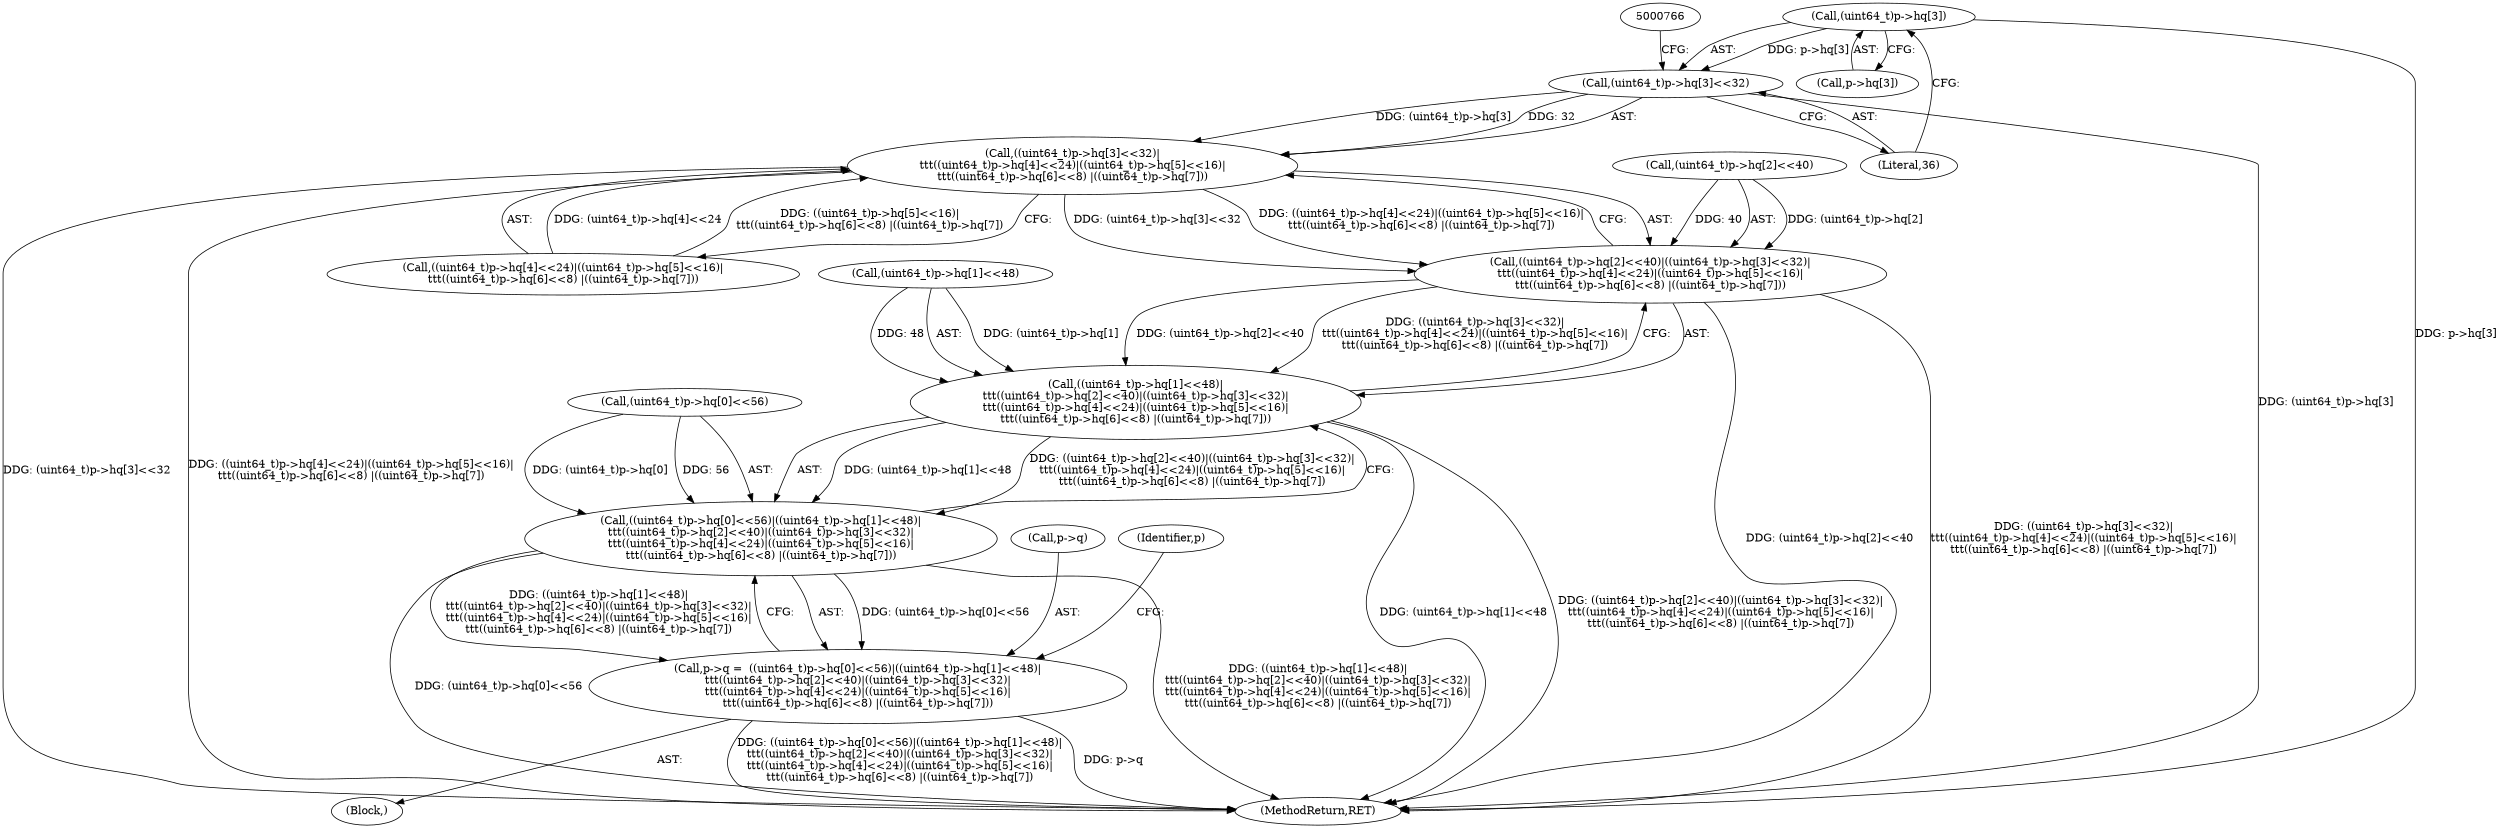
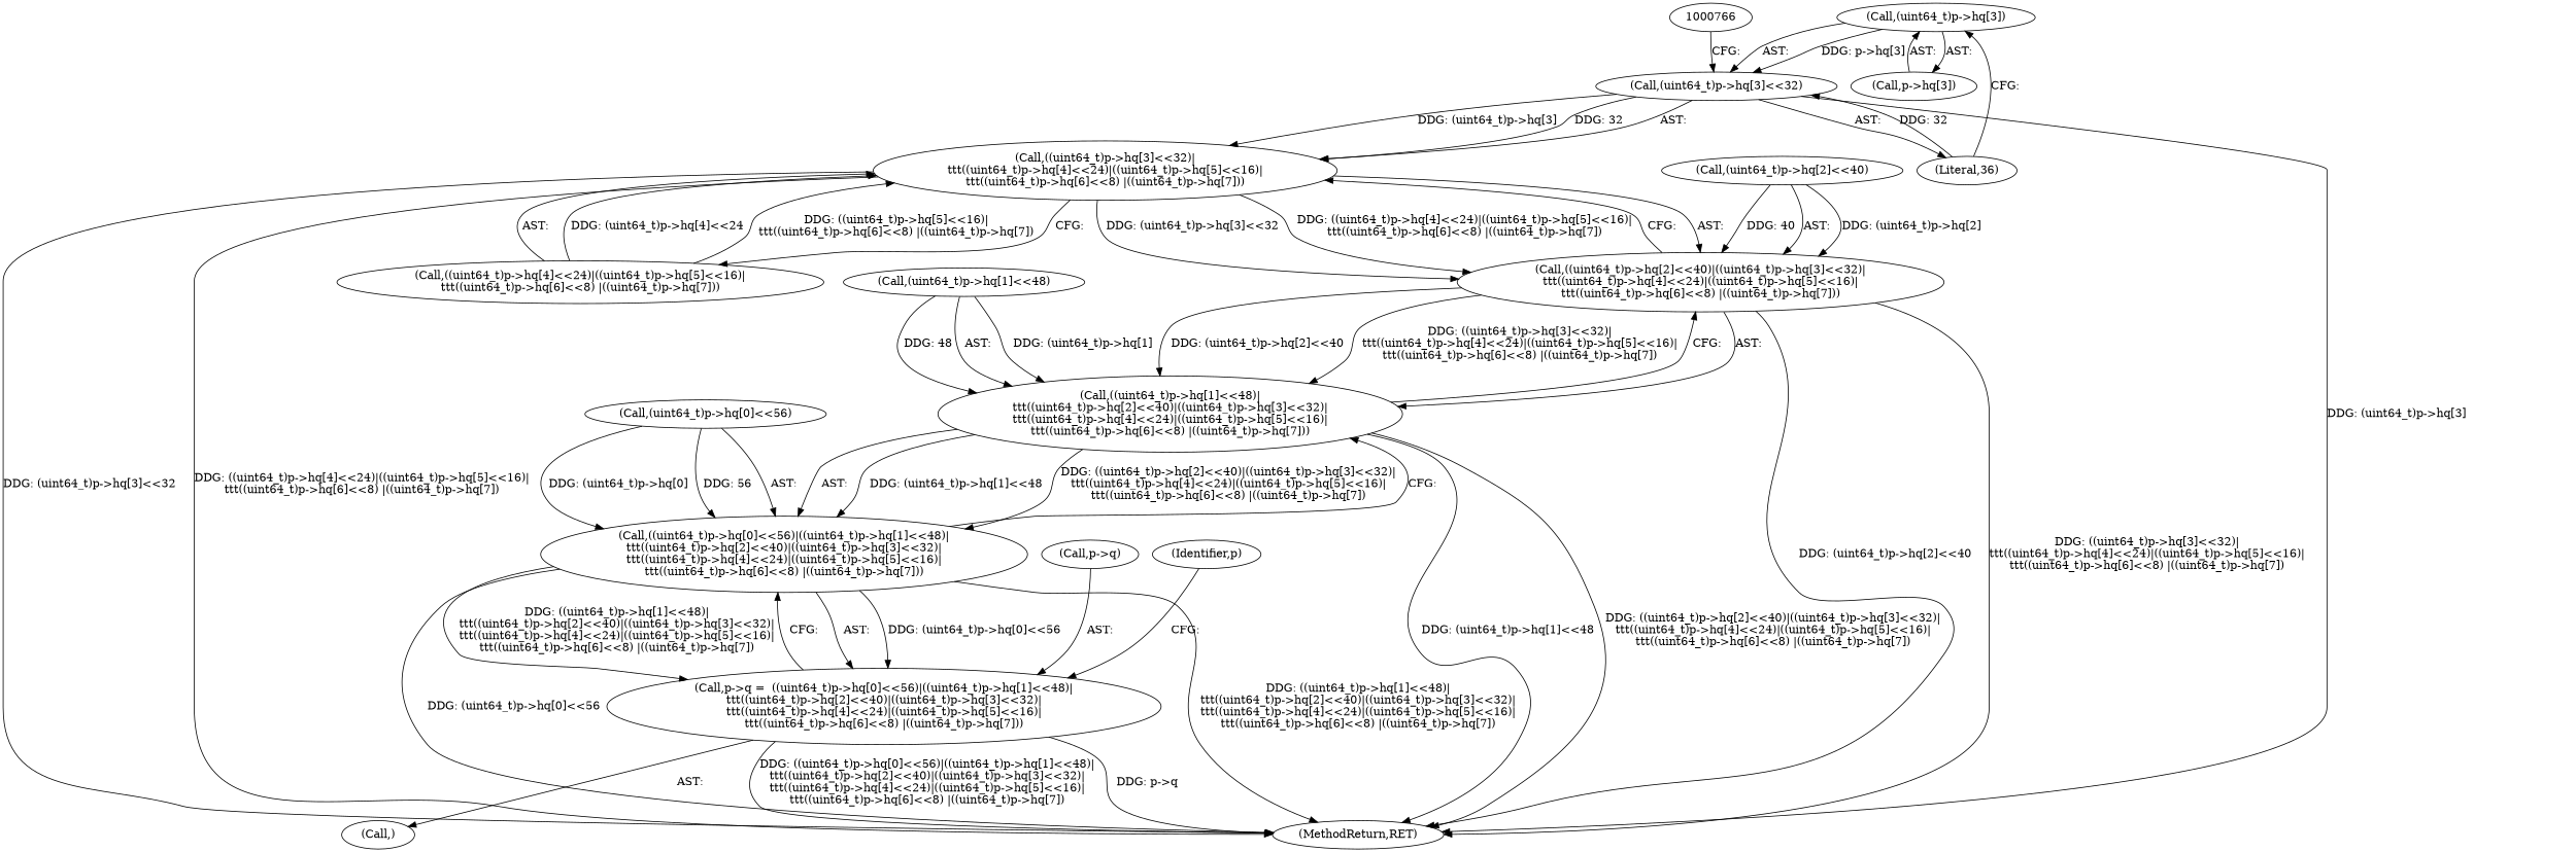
  digraph {
    n1 [label="(Call,(uint64_t)p->hq[3])"]
    n2 [label="(Call,(uint64_t)p->hq[3]<<32)"]
    n3 [label="(MethodReturn,RET)"]
    n4 [label="(Call,p->hq[3])"]
    n5 [label="(Call,((uint64_t)p->hq[3]<<32)|\n\t\t\t((uint64_t)p->hq[4]<<24)|((uint64_t)p->hq[5]<<16)|\n\t\t\t((uint64_t)p->hq[6]<<8) |((uint64_t)p->hq[7]))"]
    n6 [label="(Literal,36)"]
    n7 [label="(Call,((uint64_t)p->hq[2]<<40)|((uint64_t)p->hq[3]<<32)|\n\t\t\t((uint64_t)p->hq[4]<<24)|((uint64_t)p->hq[5]<<16)|\n\t\t\t((uint64_t)p->hq[6]<<8) |((uint64_t)p->hq[7]))"]
    n8 [label="(Call,((uint64_t)p->hq[4]<<24)|((uint64_t)p->hq[5]<<16)|\n\t\t\t((uint64_t)p->hq[6]<<8) |((uint64_t)p->hq[7]))"]
    n9 [label="(Call,((uint64_t)p->hq[1]<<48)|\n\t\t\t((uint64_t)p->hq[2]<<40)|((uint64_t)p->hq[3]<<32)|\n\t\t\t((uint64_t)p->hq[4]<<24)|((uint64_t)p->hq[5]<<16)|\n\t\t\t((uint64_t)p->hq[6]<<8) |((uint64_t)p->hq[7]))"]
    n10 [label="(Call,((uint64_t)p->hq[0]<<56)|((uint64_t)p->hq[1]<<48)|\n\t\t\t((uint64_t)p->hq[2]<<40)|((uint64_t)p->hq[3]<<32)|\n\t\t\t((uint64_t)p->hq[4]<<24)|((uint64_t)p->hq[5]<<16)|\n\t\t\t((uint64_t)p->hq[6]<<8) |((uint64_t)p->hq[7]))"]
    n11 [label="(Call,p->q =  ((uint64_t)p->hq[0]<<56)|((uint64_t)p->hq[1]<<48)|\n\t\t\t((uint64_t)p->hq[2]<<40)|((uint64_t)p->hq[3]<<32)|\n\t\t\t((uint64_t)p->hq[4]<<24)|((uint64_t)p->hq[5]<<16)|\n\t\t\t((uint64_t)p->hq[6]<<8) |((uint64_t)p->hq[7]))"]
-   n12 [label="(Block,)"]
+   n12 [label="(Call,)"]
    n13 [label="(Identifier,p)"]
    n14 [label="(Call,p->q)"]
    n15 [label="(Call,(uint64_t)p->hq[0]<<56)"]
    n16 [label="(Call,(uint64_t)p->hq[2]<<40)"]
    n17 [label="(Call,(uint64_t)p->hq[1]<<48)"]
-   1000766 [label=5000766]
+   1000766
    n1 -> n2 [label="AST: "]
    n1 -> n2 [label="DDG: p->hq[3]"]
-   n1 -> n3 [label="DDG: p->hq[3]"]
-   n1 -> n4 [label="CFG: "]
+   n1 -> n4 [label="AST: "]
    n2 -> n3 [label="DDG: (uint64_t)p->hq[3]"]
    n2 -> n5 [label="AST: "]
    n2 -> n5 [label="DDG: (uint64_t)p->hq[3]"]
    n2 -> n5 [label="DDG: 32"]
-   n2 -> n6 [label="CFG: "]
+   n2 -> n6 [label="AST: "]
    n4 -> n1 [label="AST: "]
    n5 -> n3 [label="DDG: (uint64_t)p->hq[3]<<32"]
    n5 -> n3 [label="DDG: ((uint64_t)p->hq[4]<<24)|((uint64_t)p->hq[5]<<16)|\n\t\t\t((uint64_t)p->hq[6]<<8) |((uint64_t)p->hq[7])"]
    n5 -> n7 [label="AST: "]
    n5 -> n7 [label="DDG: (uint64_t)p->hq[3]<<32"]
    n5 -> n7 [label="DDG: ((uint64_t)p->hq[4]<<24)|((uint64_t)p->hq[5]<<16)|\n\t\t\t((uint64_t)p->hq[6]<<8) |((uint64_t)p->hq[7])"]
    n5 -> n8 [label="CFG: "]
    n6 -> n1 [label="CFG: "]
-   n6 -> n2 [label="AST: "]
+   n6 -> n2 [label="DDG: 32"]
    n7 -> n3 [label="DDG: (uint64_t)p->hq[2]<<40"]
    n7 -> n3 [label="DDG: ((uint64_t)p->hq[3]<<32)|\n\t\t\t((uint64_t)p->hq[4]<<24)|((uint64_t)p->hq[5]<<16)|\n\t\t\t((uint64_t)p->hq[6]<<8) |((uint64_t)p->hq[7])"]
    n7 -> n5 [label="CFG: "]
    n7 -> n9 [label="AST: "]
    n7 -> n9 [label="DDG: (uint64_t)p->hq[2]<<40"]
    n7 -> n9 [label="DDG: ((uint64_t)p->hq[3]<<32)|\n\t\t\t((uint64_t)p->hq[4]<<24)|((uint64_t)p->hq[5]<<16)|\n\t\t\t((uint64_t)p->hq[6]<<8) |((uint64_t)p->hq[7])"]
    n8 -> n5 [label="AST: "]
    n8 -> n5 [label="DDG: (uint64_t)p->hq[4]<<24"]
    n8 -> n5 [label="DDG: ((uint64_t)p->hq[5]<<16)|\n\t\t\t((uint64_t)p->hq[6]<<8) |((uint64_t)p->hq[7])"]
    n9 -> n3 [label="DDG: (uint64_t)p->hq[1]<<48"]
    n9 -> n3 [label="DDG: ((uint64_t)p->hq[2]<<40)|((uint64_t)p->hq[3]<<32)|\n\t\t\t((uint64_t)p->hq[4]<<24)|((uint64_t)p->hq[5]<<16)|\n\t\t\t((uint64_t)p->hq[6]<<8) |((uint64_t)p->hq[7])"]
    n9 -> n7 [label="CFG: "]
    n9 -> n10 [label="AST: "]
    n9 -> n10 [label="DDG: (uint64_t)p->hq[1]<<48"]
    n9 -> n10 [label="DDG: ((uint64_t)p->hq[2]<<40)|((uint64_t)p->hq[3]<<32)|\n\t\t\t((uint64_t)p->hq[4]<<24)|((uint64_t)p->hq[5]<<16)|\n\t\t\t((uint64_t)p->hq[6]<<8) |((uint64_t)p->hq[7])"]
    n10 -> n3 [label="DDG: (uint64_t)p->hq[0]<<56"]
    n10 -> n3 [label="DDG: ((uint64_t)p->hq[1]<<48)|\n\t\t\t((uint64_t)p->hq[2]<<40)|((uint64_t)p->hq[3]<<32)|\n\t\t\t((uint64_t)p->hq[4]<<24)|((uint64_t)p->hq[5]<<16)|\n\t\t\t((uint64_t)p->hq[6]<<8) |((uint64_t)p->hq[7])"]
    n10 -> n9 [label="CFG: "]
    n10 -> n11 [label="AST: "]
    n10 -> n11 [label="DDG: (uint64_t)p->hq[0]<<56"]
    n10 -> n11 [label="DDG: ((uint64_t)p->hq[1]<<48)|\n\t\t\t((uint64_t)p->hq[2]<<40)|((uint64_t)p->hq[3]<<32)|\n\t\t\t((uint64_t)p->hq[4]<<24)|((uint64_t)p->hq[5]<<16)|\n\t\t\t((uint64_t)p->hq[6]<<8) |((uint64_t)p->hq[7])"]
    n11 -> n3 [label="DDG: p->q"]
    n11 -> n3 [label="DDG: ((uint64_t)p->hq[0]<<56)|((uint64_t)p->hq[1]<<48)|\n\t\t\t((uint64_t)p->hq[2]<<40)|((uint64_t)p->hq[3]<<32)|\n\t\t\t((uint64_t)p->hq[4]<<24)|((uint64_t)p->hq[5]<<16)|\n\t\t\t((uint64_t)p->hq[6]<<8) |((uint64_t)p->hq[7])"]
    n11 -> n10 [label="CFG: "]
    n11 -> n12 [label="AST: "]
    n13 -> n11 [label="CFG: "]
    n14 -> n11 [label="AST: "]
    n15 -> n10 [label="AST: "]
    n15 -> n10 [label="DDG: (uint64_t)p->hq[0]"]
    n15 -> n10 [label="DDG: 56"]
    n16 -> n7 [label="AST: "]
    n16 -> n7 [label="DDG: (uint64_t)p->hq[2]"]
    n16 -> n7 [label="DDG: 40"]
    n17 -> n9 [label="AST: "]
    n17 -> n9 [label="DDG: (uint64_t)p->hq[1]"]
    n17 -> n9 [label="DDG: 48"]
    1000766 -> n2 [label="CFG: "]
  }
